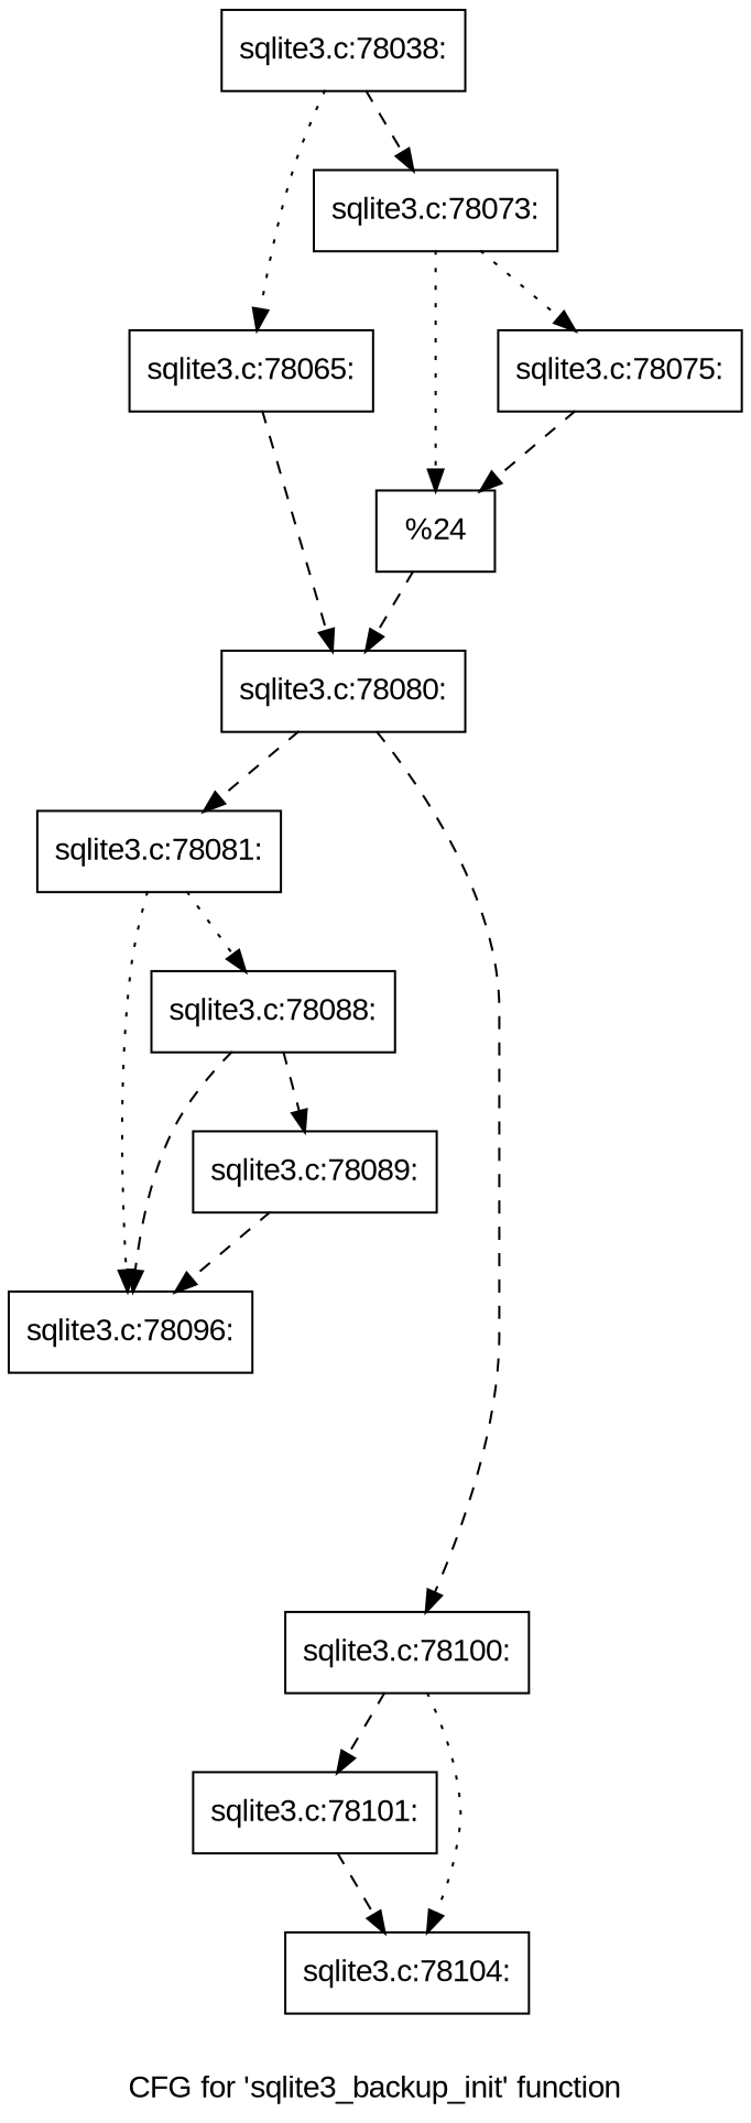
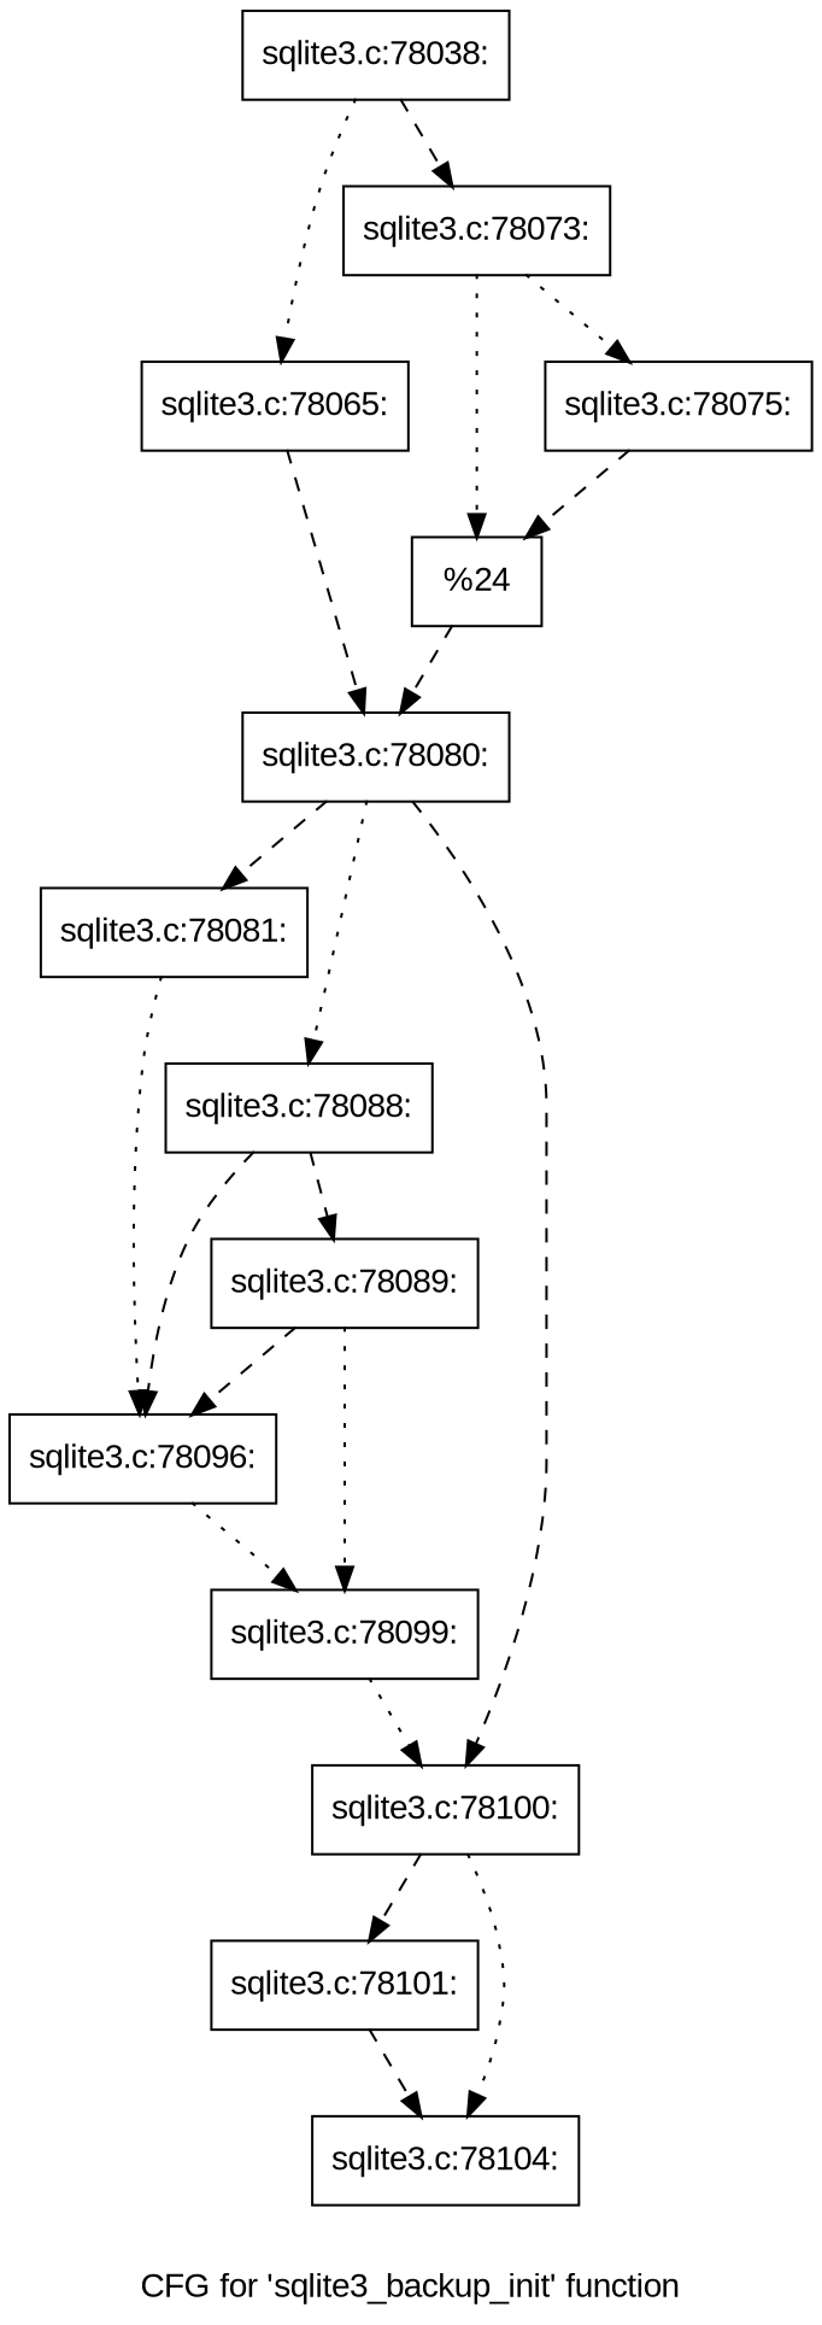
  digraph {
    fontname="Liberation Sans"
    label="CFG for 'sqlite3_backup_init' function"
    node [fontname="Liberation Sans" shape=record]
    edge [fontname="Liberation Sans" style=dashed]
    n1 [label="{sqlite3.c:78038:}"]
    n2 [label="{sqlite3.c:78065:}"]
    n3 [label="{sqlite3.c:78073:}"]
    n4 [label="{sqlite3.c:78080:}"]
    n5 [label="{%24}"]
    n6 [label="{sqlite3.c:78075:}"]
    n7 [label="{sqlite3.c:78081:}"]
    n8 [label="{sqlite3.c:78100:}"]
    n9 [label="{sqlite3.c:78096:}"]
    n10 [label="{sqlite3.c:78088:}"]
    n11 [label="{sqlite3.c:78101:}"]
    n12 [label="{sqlite3.c:78104:}"]
+   n13 [label="{sqlite3.c:78099:}"]
    n14 [label="{sqlite3.c:78089:}"]
    n1 -> n2 [style=dotted]
    n1 -> n3
    n2 -> n4
    n3 -> n5 [style=dotted]
    n3 -> n6 [style=dotted]
    n4 -> n7
    n4 -> n8
    n5 -> n4
    n6 -> n5
    n7 -> n9 [style=dotted]
-   n7 -> n10 [style=dotted]
+   n4 -> n10 [style=dotted]
    n8 -> n11
    n8 -> n12 [style=dotted]
+   n9 -> n13 [style=dotted]
    n10 -> n9
    n10 -> n14
    n11 -> n12
+   n13 -> n8 [style=dotted]
    n14 -> n9
+   n14 -> n13 [style=dotted]
  }
